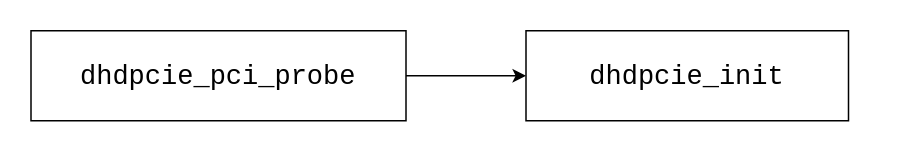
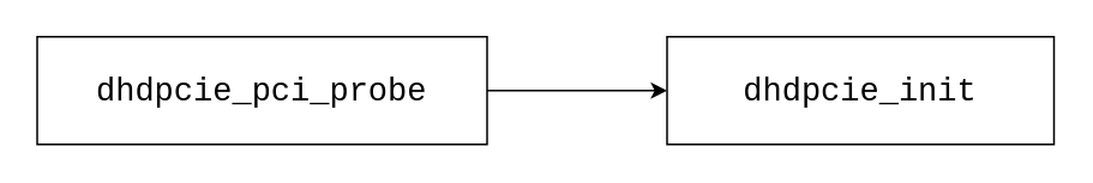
  <mxCell id="0" />
  <mxCell id="1" parent="0" />
  <mxCell id="2" value="" style="edgeStyle=orthogonalEdgeStyle;rounded=0;orthogonalLoop=1;jettySize=auto;html=1;" edge="1" parent="1" source="3" target="4"><mxGeometry relative="1" as="geometry" /></mxCell>
  <mxCell id="3" value="&lt;div style=&quot;font-family: Consolas, &amp;quot;Courier New&amp;quot;, monospace; font-size: 18px; line-height: 24px; white-space: pre;&quot;&gt;&lt;span&gt;&lt;font style=&quot;color: rgb(0, 0, 0);&quot;&gt;dhdpcie_pci_probe&lt;/font&gt;&lt;/span&gt;&lt;/div&gt;" style="rounded=0;whiteSpace=wrap;html=1;" vertex="1" parent="1"><mxGeometry x="20" y="20" width="250" height="60" as="geometry" /></mxCell>
- <mxCell id="4" value="&lt;div style=&quot;font-family: Consolas, &amp;quot;Courier New&amp;quot;, monospace; font-size: 18px; line-height: 24px; white-space: pre;&quot;&gt;&lt;span&gt;&lt;font style=&quot;color: rgb(0, 0, 0);&quot;&gt;dhdpcie_init&lt;/font&gt;&lt;/span&gt;&lt;/div&gt;" style="whiteSpace=wrap;html=1;rounded=0;" vertex="1" parent="1"><mxGeometry x="350" y="20" width="215" height="60" as="geometry" /></mxCell>
+ <mxCell id="4" value="&lt;div style=&quot;font-family: Consolas, &amp;quot;Courier New&amp;quot;, monospace; font-size: 18px; line-height: 24px; white-space: pre;&quot;&gt;&lt;span&gt;&lt;font style=&quot;color: rgb(0, 0, 0);&quot;&gt;dhdpcie_init&lt;/font&gt;&lt;/span&gt;&lt;/div&gt;" style="whiteSpace=wrap;html=1;rounded=0;" vertex="1" parent="1"><mxGeometry x="370" y="20" width="215" height="60" as="geometry" /></mxCell>
